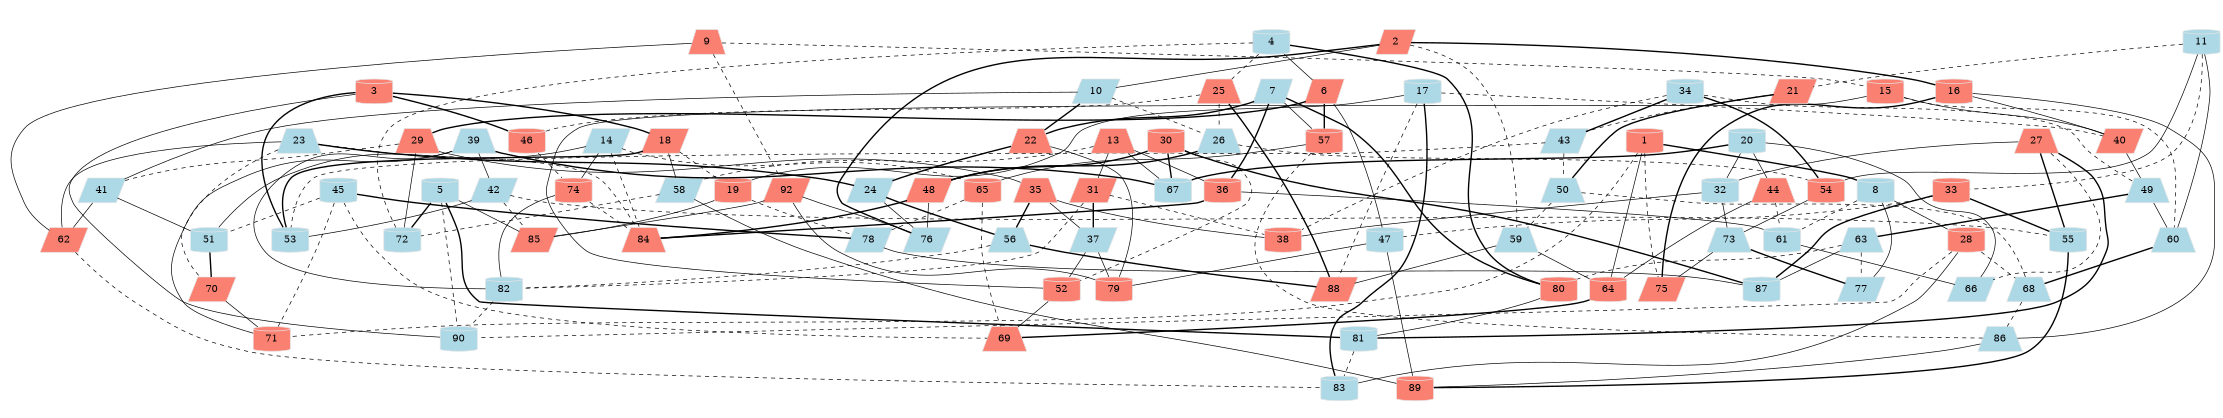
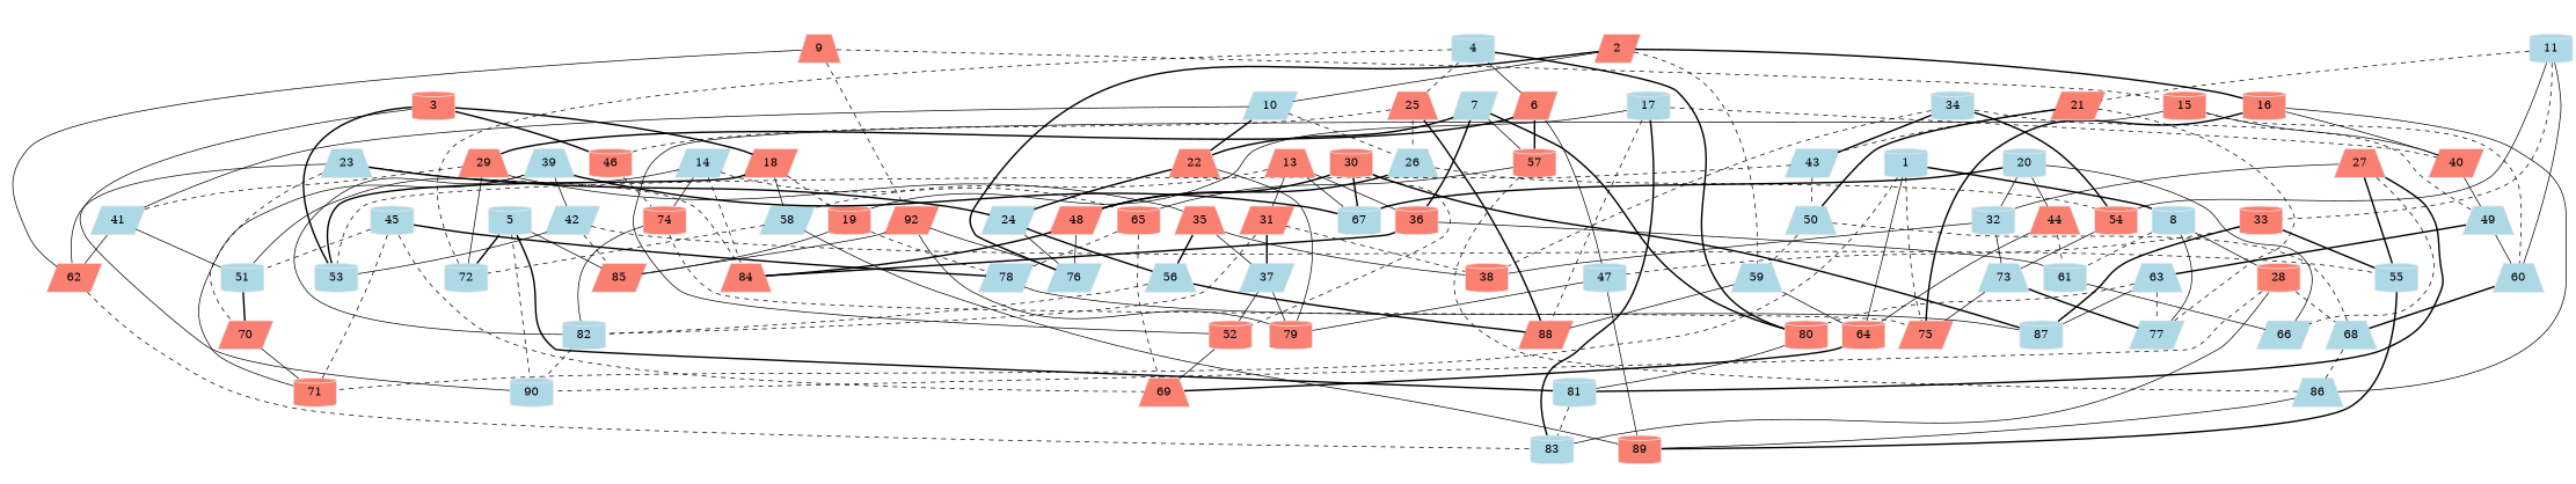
  graph {
    node [color=gray90 fillcolor=lightblue shape=cylinder style=filled]
    edge [style=solid]
-   1 [fillcolor=salmon]
+   1
    8
    64 [fillcolor=salmon]
    71 [fillcolor=salmon]
    75 [fillcolor=salmon shape=parallelogram]
    28 [fillcolor=salmon]
    61
    77 [shape=parallelogram]
    69 [fillcolor=salmon shape=trapezium]
    2 [fillcolor=salmon shape=parallelogram]
    10 [shape=parallelogram]
    16 [fillcolor=salmon]
    59 [shape=trapezium]
    76 [shape=parallelogram]
    22 [fillcolor=salmon shape=trapezium]
    26 [shape=trapezium]
    41 [shape=parallelogram]
    40 [fillcolor=salmon shape=parallelogram]
    86 [shape=trapezium]
    88 [fillcolor=salmon shape=parallelogram]
    3 [fillcolor=salmon]
    18 [fillcolor=salmon shape=parallelogram]
    46 [fillcolor=salmon]
    53
    90
    58 [shape=parallelogram]
    19 [fillcolor=salmon]
    74 [fillcolor=salmon]
    6 [fillcolor=salmon shape=parallelogram]
    4
    25 [fillcolor=salmon shape=trapezium]
    72
    80 [fillcolor=salmon]
    29 [fillcolor=salmon shape=trapezium]
    47
    57 [fillcolor=salmon]
    81
    5
    85 [fillcolor=salmon shape=parallelogram]
    83
    35 [fillcolor=salmon shape=trapezium]
    79 [fillcolor=salmon]
    89 [fillcolor=salmon]
    65 [fillcolor=salmon]
    7 [shape=parallelogram]
    36 [fillcolor=salmon]
    24 [shape=parallelogram]
    84 [fillcolor=salmon shape=trapezium]
    68 [shape=trapezium]
    66 [shape=parallelogram]
    9 [fillcolor=salmon shape=trapezium]
    n52 [fillcolor=salmon label=92 shape=parallelogram]
    15 [fillcolor=salmon]
    62 [fillcolor=salmon shape=parallelogram]
    60 [shape=trapezium]
    52 [fillcolor=salmon]
    70 [fillcolor=salmon shape=parallelogram]
    54 [fillcolor=salmon]
    48 [fillcolor=salmon shape=parallelogram]
    51
    21 [fillcolor=salmon shape=parallelogram]
    11
    33 [fillcolor=salmon]
    43 [shape=parallelogram]
    50 [shape=trapezium]
    55
    87
    73 [shape=trapezium]
    13 [fillcolor=salmon shape=trapezium]
    31 [fillcolor=salmon shape=parallelogram]
    67
    37 [shape=parallelogram]
    38 [fillcolor=salmon]
    82
    14 [shape=parallelogram]
    78 [shape=parallelogram]
    49 [shape=trapezium]
    17
    20
    32
    44 [fillcolor=salmon shape=trapezium]
    56 [shape=trapezium]
    23 [shape=trapezium]
    27 [fillcolor=salmon shape=trapezium]
    30 [fillcolor=salmon]
    34
    63 [shape=trapezium]
    39 [shape=trapezium]
    42 [shape=parallelogram]
    45
    1 -- 8 [style=bold]
    1 -- 64
    1 -- 71 [style=dashed]
    1 -- 75 [style=dashed]
    8 -- 28
    8 -- 61 [style=dashed]
    8 -- 77
    64 -- 69 [style=bold]
    28 -- 90 [style=dashed]
    28 -- 83
    28 -- 68 [style=dashed]
    61 -- 66
    2 -- 10
    2 -- 16 [style=bold]
    2 -- 59 [style=dashed]
    2 -- 76 [style=bold]
    10 -- 22 [style=bold]
    10 -- 26 [style=dashed]
    10 -- 41
    16 -- 75 [style=bold]
    16 -- 40
    16 -- 86
    59 -- 64
    59 -- 88
    22 -- 79
    22 -- 24 [style=bold]
    26 -- 54 [style=dashed]
    26 -- 48 [style=bold]
    41 -- 62
    41 -- 51
    40 -- 49
    86 -- 89
    3 -- 18 [style=bold]
    3 -- 46 [style=bold]
    3 -- 53 [style=bold]
    3 -- 90
    18 -- 53 [style=bold]
    18 -- 58
    18 -- 19 [style=dashed]
    46 -- 74 [style=dashed]
    58 -- 72 [style=dashed]
    58 -- 89
    19 -- 85
    19 -- 78 [style=dashed]
-   74 -- 84 [style=dashed]
+   74 -- 75 [style=dashed]
    74 -- 82
    6 -- 29 [style=bold]
    6 -- 47
    6 -- 57 [style=bold]
    4 -- 6
    4 -- 25 [style=dashed]
    4 -- 72 [style=dashed]
    4 -- 80 [style=bold]
    25 -- 26 [style=dashed]
    25 -- 88 [style=bold]
    25 -- 46 [style=dashed]
    80 -- 81
    29 -- 41 [style=dashed]
    29 -- 72
    29 -- 35
    47 -- 79
    47 -- 89
    57 -- 86 [style=dashed]
    57 -- 65
    81 -- 83 [style=dashed]
    5 -- 90 [style=dashed]
    5 -- 72 [style=bold]
    5 -- 81 [style=bold]
    5 -- 85
    35 -- 37
    35 -- 38
    35 -- 56 [style=bold]
    65 -- 69 [style=dashed]
    65 -- 78 [style=dashed]
    7 -- 22 [style=bold]
    7 -- 80 [style=bold]
    7 -- 57
    7 -- 36 [style=bold]
    36 -- 61
    36 -- 84 [style=bold]
    24 -- 76
    24 -- 56 [style=bold]
    68 -- 86 [style=dashed]
    9 -- n52 [style=dashed]
    9 -- 15 [style=dashed]
    9 -- 62
    n52 -- 76
    n52 -- 85
    n52 -- 79
    15 -- 40
    15 -- 60 [style=dashed]
    15 -- 52
    62 -- 83 [style=dashed]
    60 -- 68 [style=bold]
    52 -- 69
    70 -- 71
    54 -- 73
    48 -- 76
    48 -- 84 [style=bold]
    51 -- 70 [style=bold]
+   21 -- 77 [style=dashed]
    21 -- 43 [style=dashed]
    21 -- 50 [style=bold]
    11 -- 60
    11 -- 54
    11 -- 21 [style=dashed]
    11 -- 33 [style=dashed]
    33 -- 47 [style=dashed]
    33 -- 55 [style=bold]
    33 -- 87 [style=bold]
    43 -- 53 [style=dashed]
    43 -- 50 [style=dashed]
    50 -- 59 [style=dashed]
    50 -- 68 [style=dashed]
    55 -- 89 [style=bold]
    73 -- 75
    73 -- 77 [style=bold]
    13 -- 58 [style=dashed]
    13 -- 36
    13 -- 31
    13 -- 67
    31 -- 37 [style=bold]
    31 -- 38 [style=dashed]
    31 -- 82 [style=dashed]
    37 -- 79
    37 -- 52
    82 -- 90 [style=dashed]
    14 -- 74
    14 -- 65 [style=dashed]
    14 -- 84 [style=dashed]
    14 -- 51
    78 -- 87
    49 -- 60
    49 -- 63 [style=bold]
    17 -- 40 [style=dashed]
    17 -- 88 [style=dashed]
    17 -- 19
    17 -- 83 [style=bold]
    20 -- 66
    20 -- 67 [style=bold]
    20 -- 32
    20 -- 44
    32 -- 73
    32 -- 38
    44 -- 64
    44 -- 61 [style=dashed]
    56 -- 88 [style=bold]
    56 -- 82 [style=dashed]
    23 -- 24 [style=bold]
    23 -- 84 [style=dashed]
    23 -- 62
    23 -- 70 [style=dashed]
    27 -- 81 [style=bold]
    27 -- 66 [style=dashed]
    27 -- 55 [style=bold]
    27 -- 32
    30 -- 52 [style=dashed]
    30 -- 48 [style=bold]
    30 -- 87 [style=bold]
    30 -- 67 [style=bold]
    34 -- 54 [style=bold]
    34 -- 43 [style=bold]
    34 -- 38 [style=dashed]
    34 -- 49 [style=dashed]
    63 -- 77 [style=dashed]
    63 -- 80 [style=dashed]
    63 -- 87
    39 -- 71
    39 -- 67 [style=bold]
    39 -- 82
    39 -- 42
    42 -- 53
    42 -- 85 [style=dashed]
    42 -- 55 [style=dashed]
    45 -- 71 [style=dashed]
    45 -- 69 [style=dashed]
    45 -- 51 [style=dashed]
    45 -- 78 [style=bold]
  }
